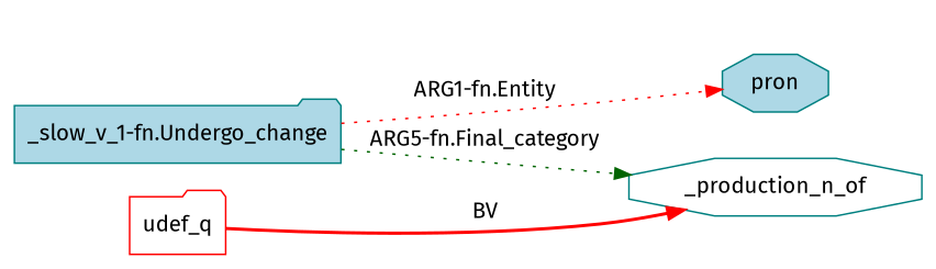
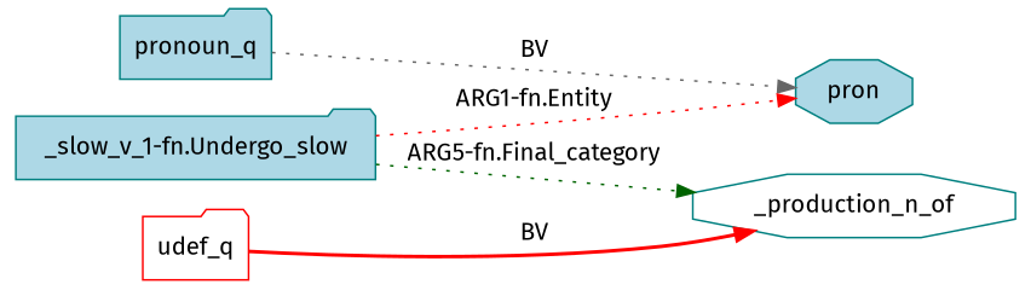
  digraph {
    fontname="Fira Sans"
    rankdir=LR
    node [color=teal fillcolor=lightblue fontname="Fira Sans" shape=folder style=filled]
    edge [color=red fontname="Fira Sans" style=dotted]
    pron [shape=octagon]
-   "_slow_v_1-fn.Undergo_change"
+   pronoun_q
+   "_slow_v_1-fn.Undergo_change" [label="_slow_v_1-fn.Undergo_slow"]
    _production_n_of [fillcolor=white shape=octagon]
    udef_q [color=red fillcolor=white]
+   pronoun_q -> pron [color=gray40 label=BV]
    "_slow_v_1-fn.Undergo_change" -> pron [label="ARG1-fn.Entity"]
    "_slow_v_1-fn.Undergo_change" -> _production_n_of [color=darkgreen label="ARG5-fn.Final_category"]
    udef_q -> _production_n_of [label=BV style=bold]
  }
